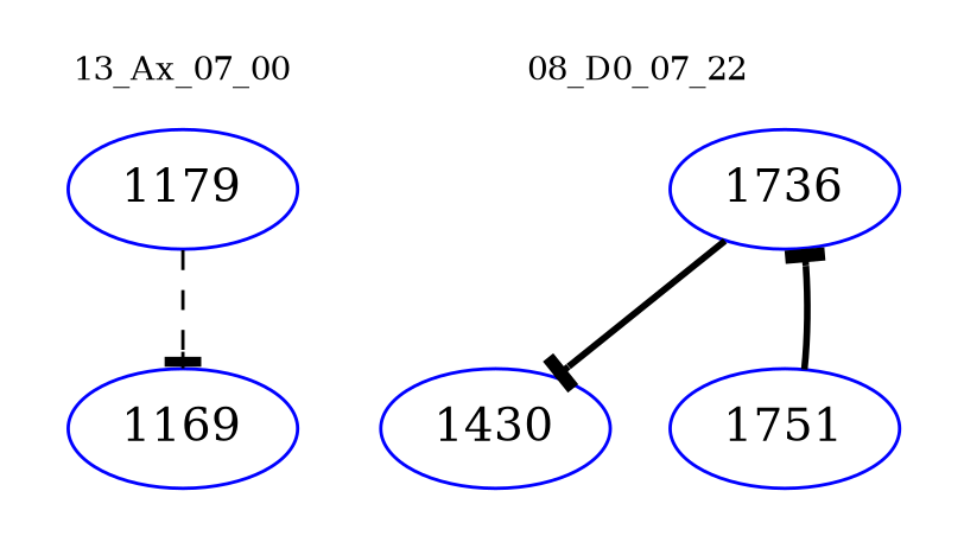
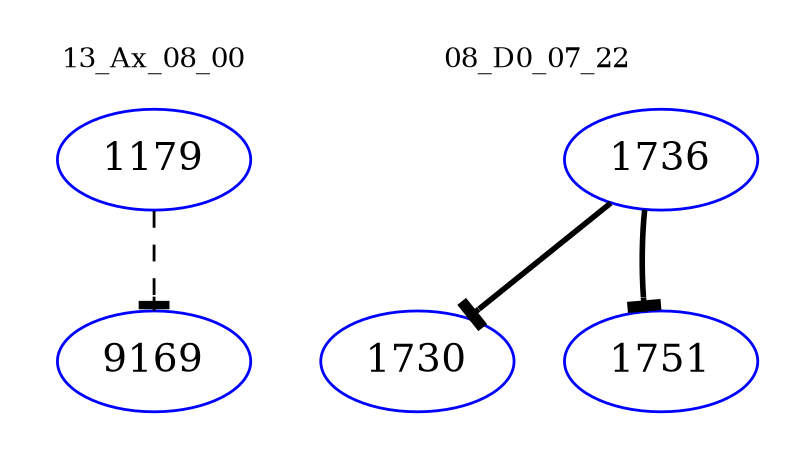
  digraph {
    node [color=blue]
    edge [arrowhead=tee color=black style=bold]
    n1 [label=1179]
-   n2 [label=1169]
+   n2 [label=9169]
    n3 [label=1736]
-   n4 [label=1430]
+   n4 [label=1730]
    n5 [label=1751]
    subgraph cluster_1 {
      color=white
      fontsize=10
-     label="13_Ax_07_00"
+     label="13_Ax_08_00"
      n1
      n2
    }
    subgraph cluster_2 {
      color=white
      fontsize=10
      label="08_D0_07_22"
      n3
      n4
      n5
    }
    n1 -> n2 [style=dashed]
    n3 -> n4
-   n5 -> n3
+   n3 -> n5
  }
